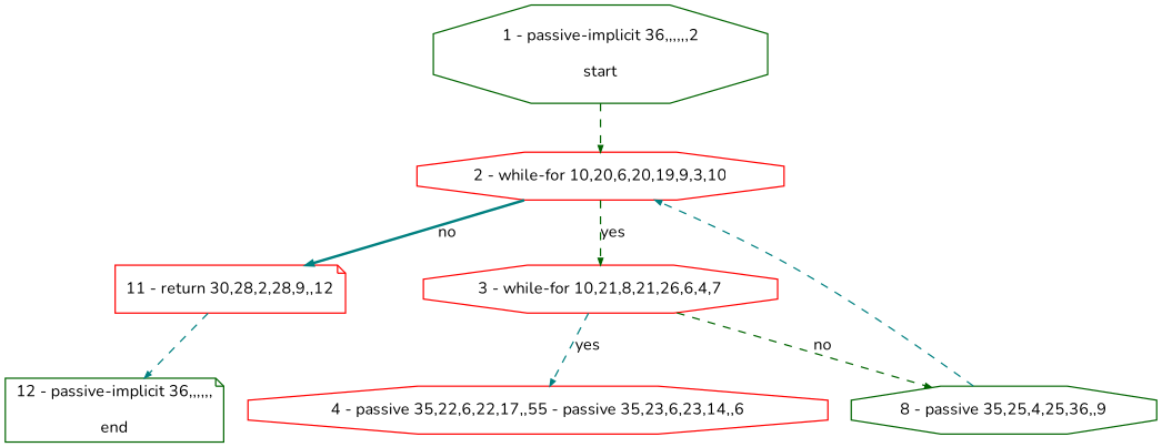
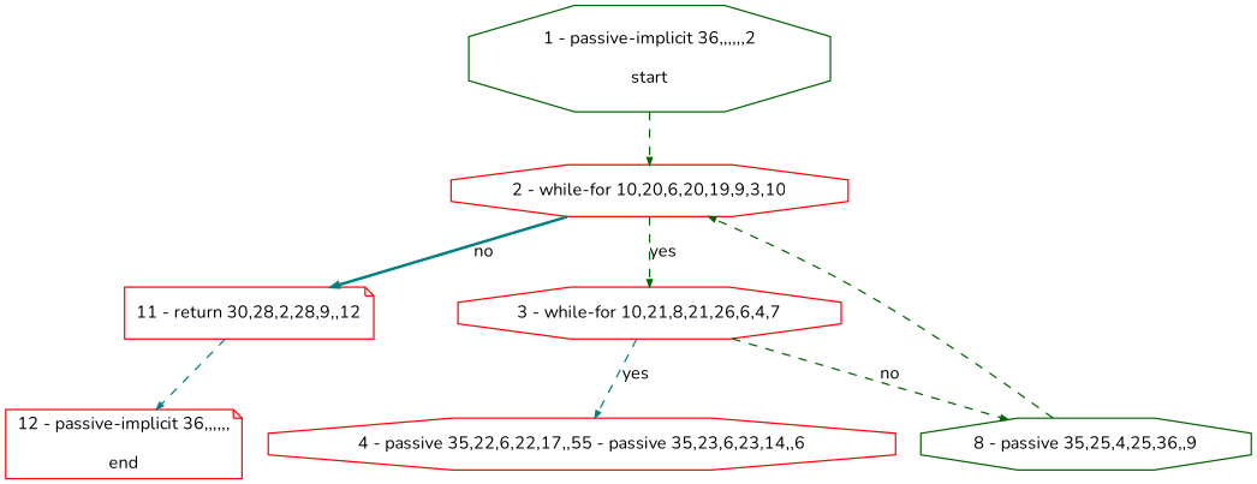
  digraph {
    bgcolor=white
    compound=true
    fillcolor="#FFFFCC"
    fontname=Nunito
    fontsize=12
    pack=true
    packmode=clust
    style="rounded,filled"
    node [color=red compound=true fillcolor="#ffffff" fixedsize=false fontname=Nunito fontsize=12 node_initialized=no shape=octagon style=filled]
    edge [arrowhead=normal arrowsize=0.5 arrowtail=none color=teal compound=true dir=forward fontcolor=black fontname=Nunito fontsize=12 style=dashed]
    n1 [label="2 - while-for 10,20,6,20,19,9,3,10"]
    n2 [label="3 - while-for 10,21,8,21,26,6,4,7"]
    n3 [label="11 - return 30,28,2,28,9,,12" shape=note]
    n4 [label="4 - passive 35,22,6,22,17,,55 - passive 35,23,6,23,14,,6"]
    n5 [color=darkgreen label="8 - passive 35,25,4,25,36,,9"]
-   n6 [color=darkgreen label="12 - passive-implicit 36,,,,,,\n\nend" shape=note]
+   n6 [label="12 - passive-implicit 36,,,,,,\n\nend" shape=note]
    n7 [color=darkgreen label="1 - passive-implicit 36,,,,,,2\n\nstart"]
    n1 -> n2 [color=darkgreen label=yes]
    n1 -> n3 [label=no style=bold]
    n2 -> n4 [label=yes]
    n2 -> n5 [color=darkgreen label=no]
    n3 -> n6
-   n5 -> n1
+   n5 -> n1 [color=darkgreen]
    n7 -> n1 [color=darkgreen]
  }
